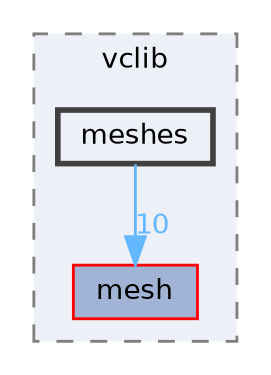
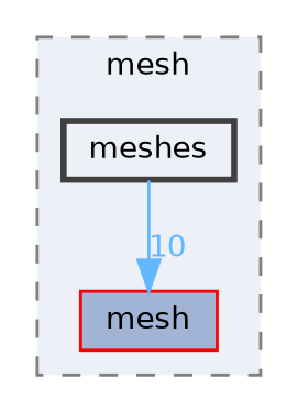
  digraph {
    compound=true
    node [fontname=Helvetica fontsize=10 shape=box]
    n1 [color=red fillcolor="#a2b4d6" height=0.2 label=mesh style=filled width=0.4]
    n2 [color=grey25 fillcolor="#edf0f7" height=0.2 label=meshes style="filled,bold" width=0.4]
    subgraph cluster_1 {
      bgcolor="#edf0f7"
      fontname=Helvetica
      fontsize=10
-     label=vclib
+     label=mesh
      pencolor=grey50
      style="filled,dashed"
      n1
      n2
    }
    n2 -> n1 [color=steelblue1 fontcolor=steelblue1 fontname=Helvetica fontsize=10 headlabel=10 labeldistance=1.5 labelfontname=Helvetica labelfontsize=10 style=solid]
  }
